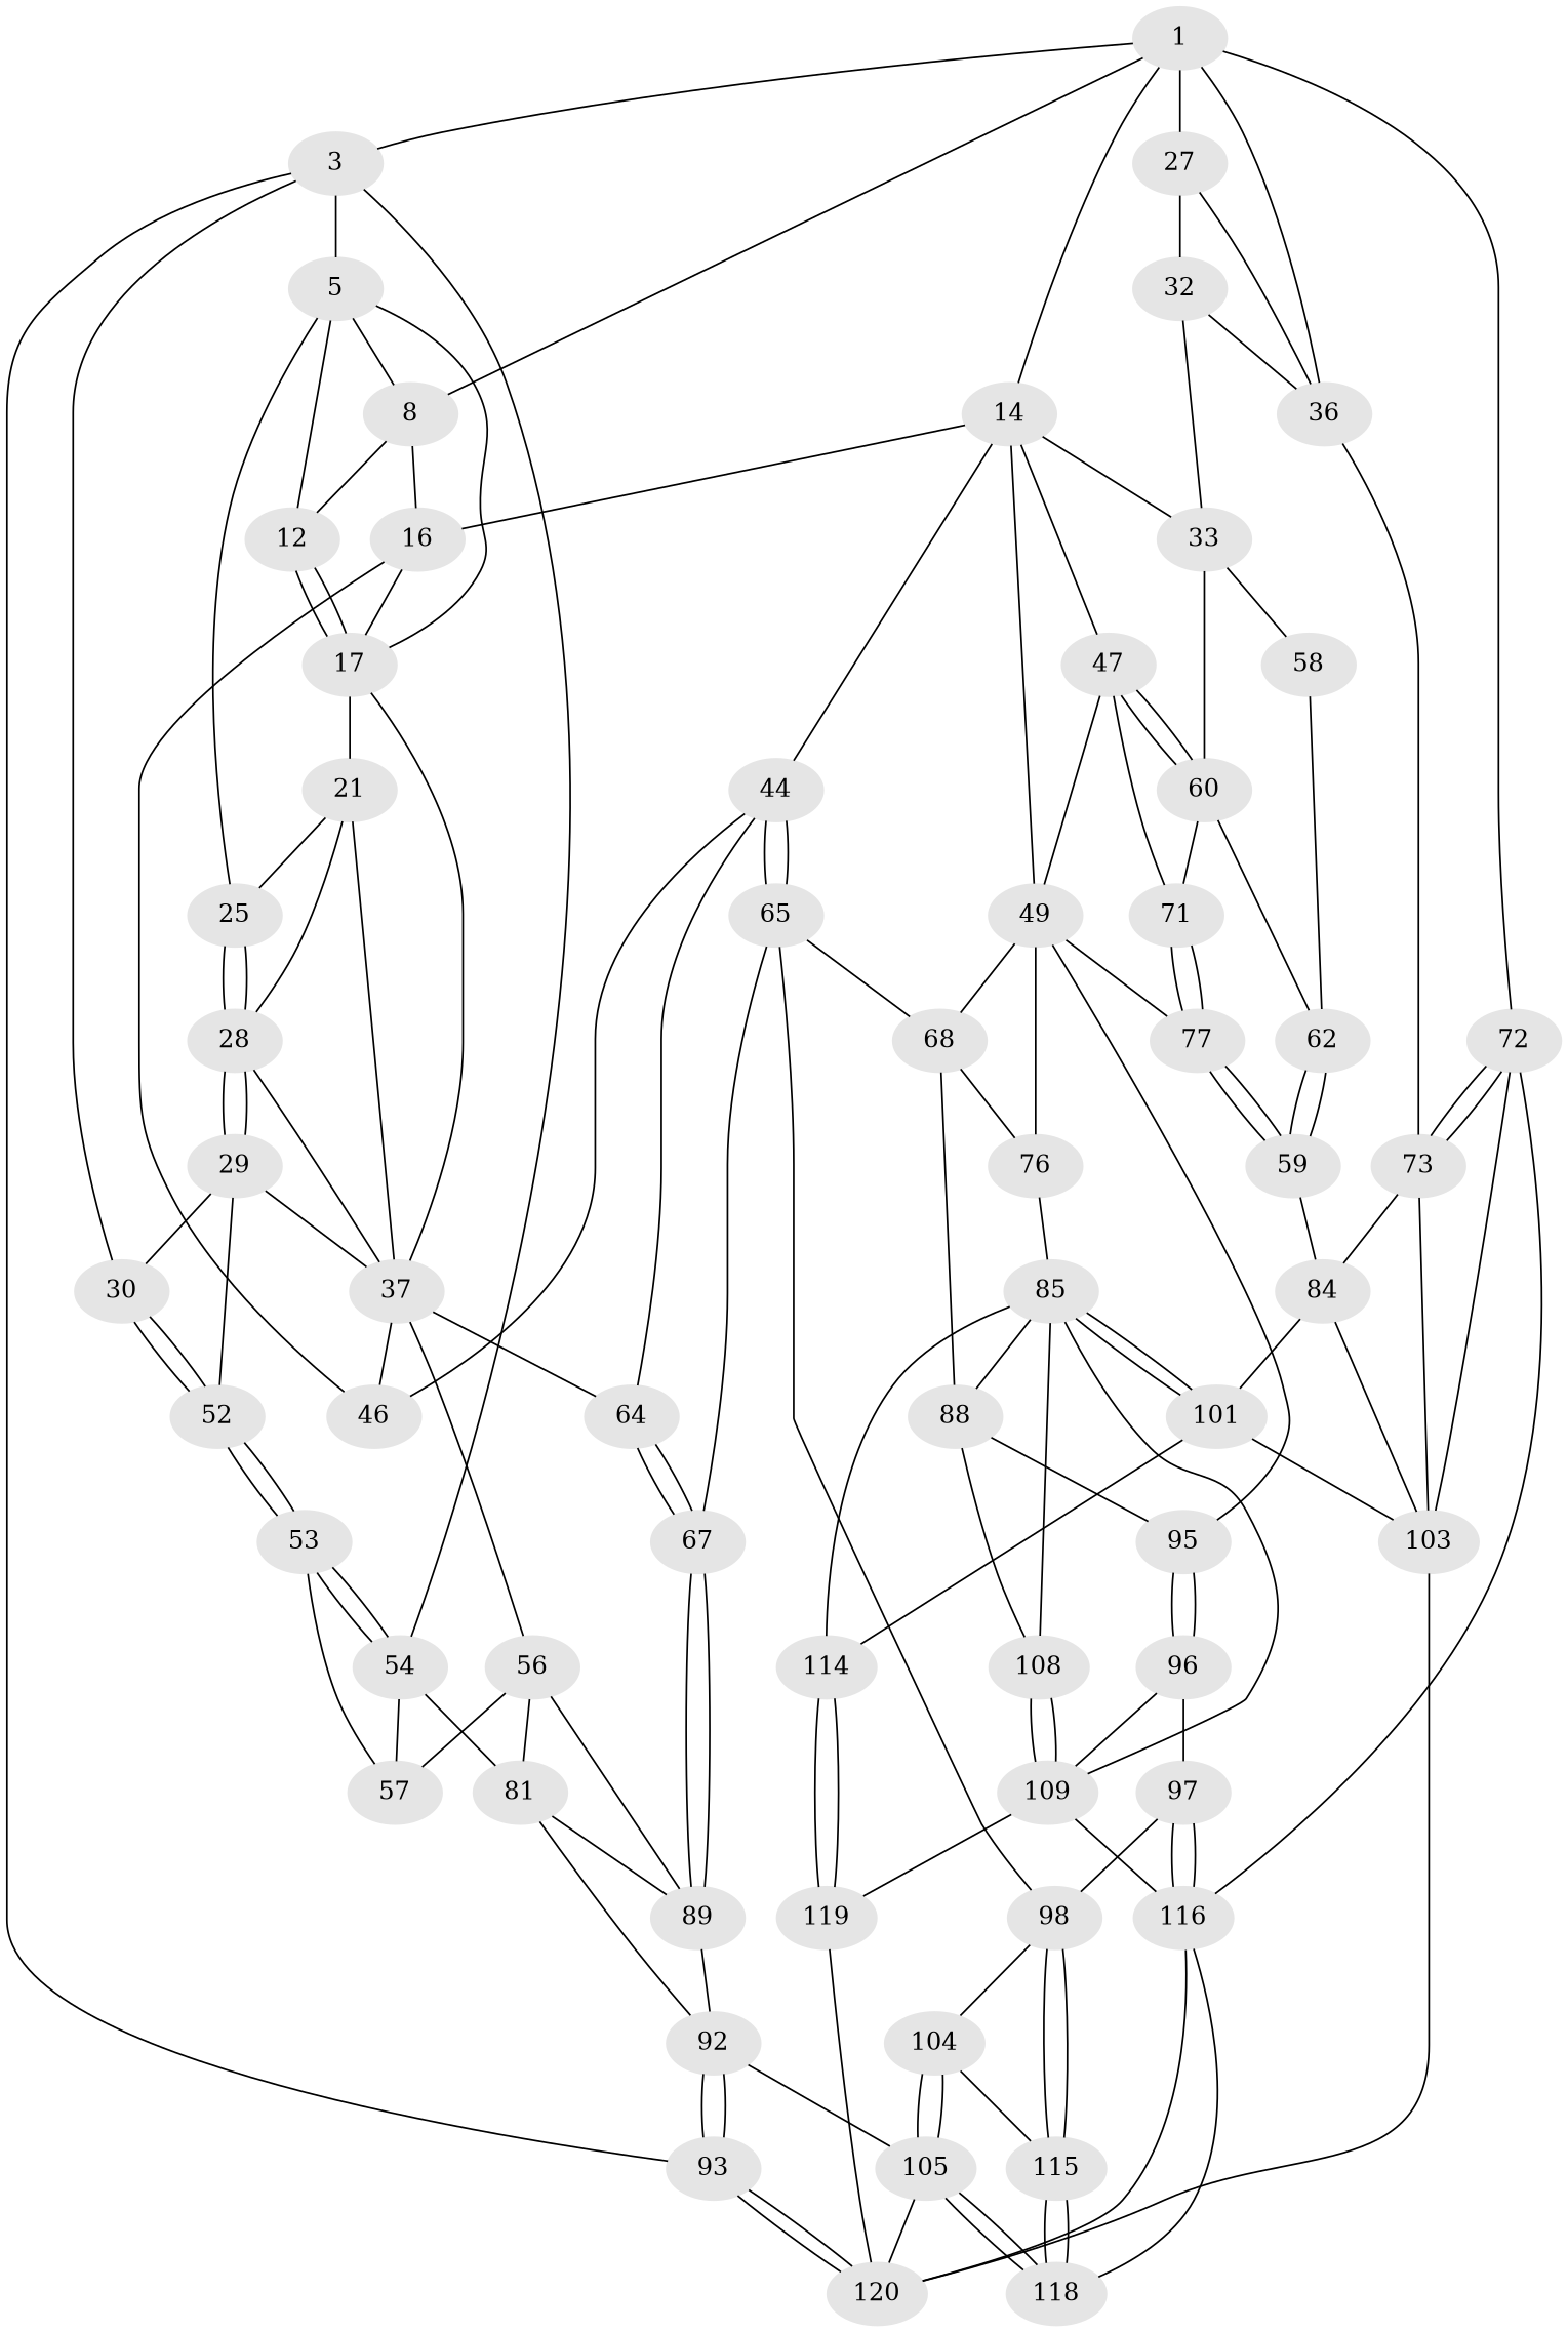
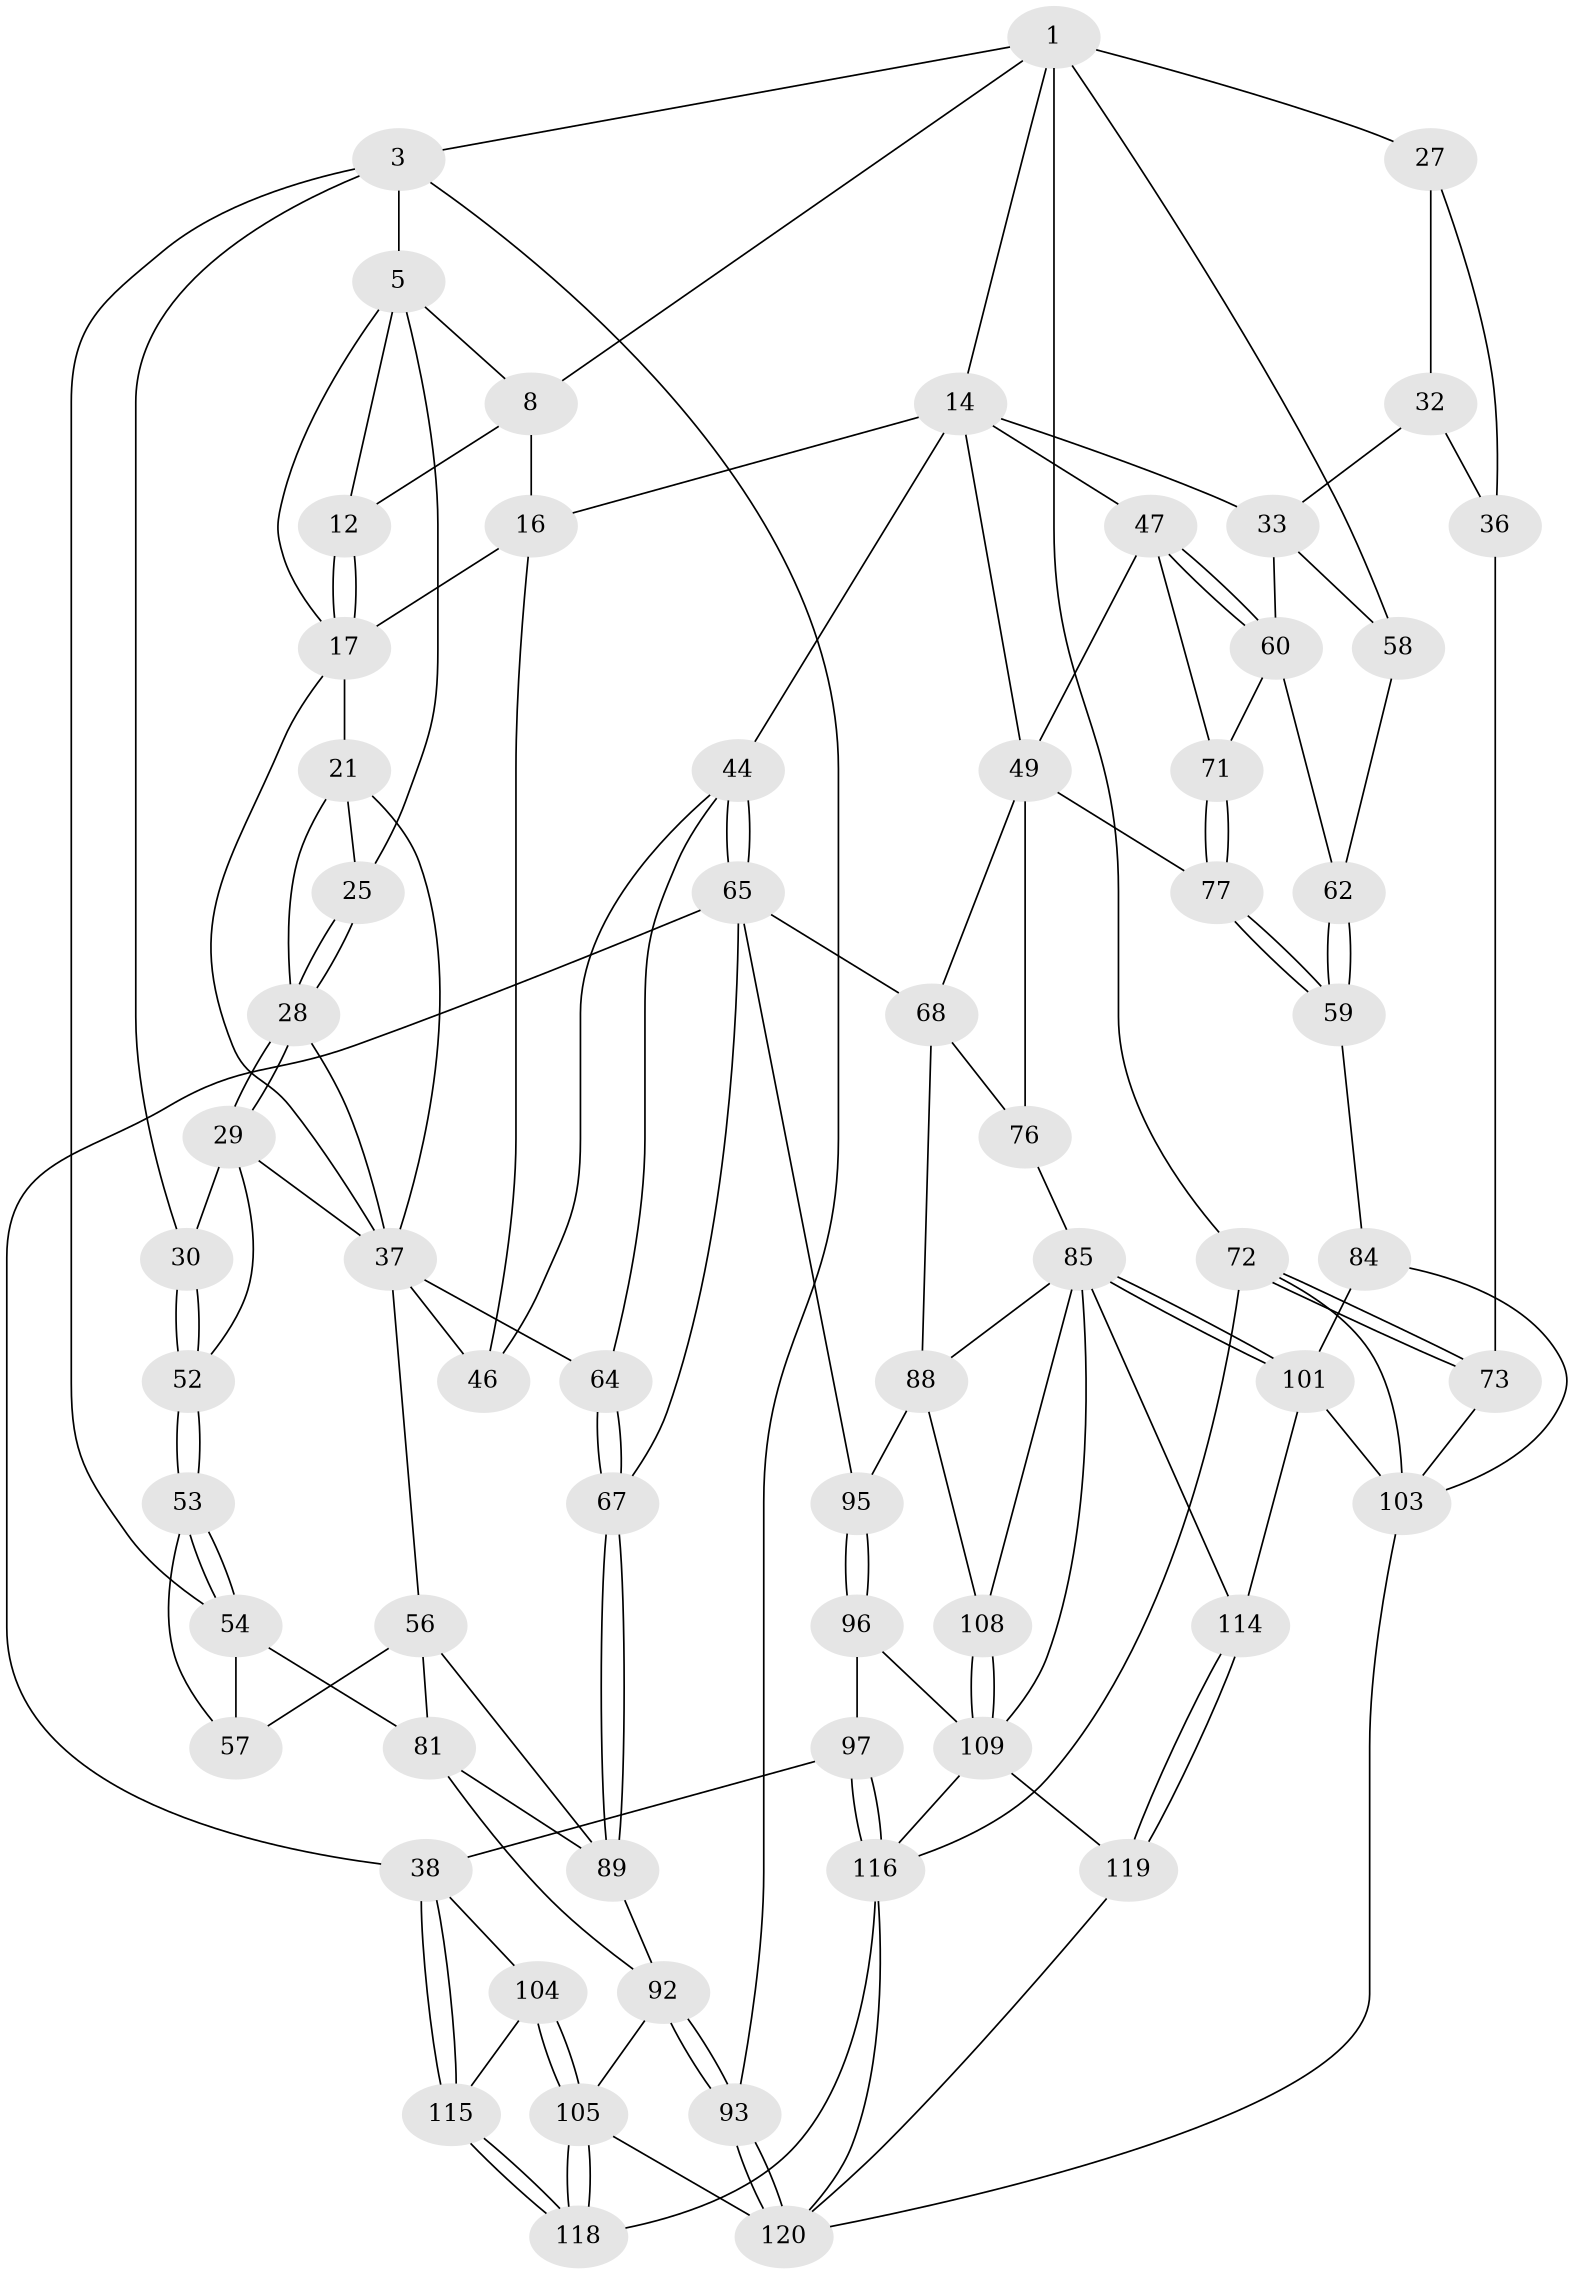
  graph {
    node [color=gray90 style=filled]
    1 [super="+9+2"]
    3 [super="+4"]
    8 [super="+10"]
    14 [super="+15+34"]
    27 [super="+31"]
    36 [super="+41"]
    72
    5 [super="+6"]
    30
    54 [super="+61"]
    93
    12
    16 [super="+19"]
    33 [super="+59"]
    44 [super="+45"]
    47 [super="+48"]
    49 [super="+50+75"]
    32 [super="+42"]
    73 [super="+74"]
    103 [super="+122"]
    116 [super="+117"]
    17 [super="+20+18"]
    25
    52
    57
    81 [super="+91"]
    120 [super="+121"]
    21 [super="+23"]
    37 [super="+38"]
    28 [super="+35"]
    46
    58
    60 [super="+63"]
    64
    65 [super="+66+70"]
    71
    68 [super="+69"]
    76 [super="+82"]
    77
    56 [super="+80"]
    29 [super="+51"]
    53
    62
    84 [super="+100"]
    89 [super="+90"]
    67
    95
-   98 [super="+99"]
+   98 [super="+99" label=38]
    88 [super="+94"]
    85 [super="+86"]
    n51 [label=59]
    92 [super="+107"]
    96
    104
    115
    108
    101 [super="+113"]
    109 [super="+110"]
    114
    105 [super="+106"]
    119
    118
    97
    1 -- 3
    1 -- 8
    1 -- 14
    1 -- 27 [weight=2]
-   1 -- 36
+   1 -- 58
    1 -- 72
    3 -- 5
    3 -- 30
    3 -- 54
    3 -- 93
    8 -- 12
    8 -- 16
    14 -- 16
    14 -- 33
    14 -- 44
    14 -- 47
    14 -- 49
    27 -- 36
    27 -- 32
    36 -- 73
    72 -- 73
    72 -- 73
    72 -- 103
    72 -- 116
    5 -- 8
    5 -- 12
    5 -- 17
    5 -- 25
    30 -- 52
    30 -- 52
    54 -- 57
    54 -- 81
    93 -- 120
    93 -- 120
    12 -- 17
    12 -- 17
    16 -- 17
    16 -- 46
    33 -- 58
    33 -- 60
    44 -- 46
    44 -- 64
    44 -- 65
    44 -- 65
    47 -- 49
    47 -- 60
    47 -- 60
    47 -- 71
    49 -- 68
    49 -- 76 [weight=2]
    49 -- 77
    32 -- 36
    32 -- 33
    73 -- 103
-   73 -- 84
    103 -- 120
    116 -- 120
    116 -- 118
    17 -- 21
    17 -- 37
    25 -- 28
    25 -- 28
    52 -- 53
    52 -- 53
    81 -- 89
    81 -- 92
    21 -- 25
    21 -- 37
    21 -- 28
    37 -- 46
    37 -- 64
    37 -- 56
    28 -- 37
    28 -- 29
    28 -- 29
    58 -- 62
    60 -- 71
    60 -- 62
    64 -- 67
    64 -- 67
    65 -- 68
    65 -- 67
-   49 -- 95
+   65 -- 95
    65 -- 98
    71 -- 77
    71 -- 77
    68 -- 76
    68 -- 88
    76 -- 85
    77 -- n51
    77 -- n51
    56 -- 57
    56 -- 81
    56 -- 89
    29 -- 30
    29 -- 52
    29 -- 37
    53 -- 54
    53 -- 54
    53 -- 57
    62 -- n51
    62 -- n51
    84 -- 103
    84 -- 101
    89 -- 92
    67 -- 89
    67 -- 89
    95 -- 96
    95 -- 96
    98 -- 104
    98 -- 115
    98 -- 115
    88 -- 95
    88 -- 108
    85 -- 88
    85 -- 108
    85 -- 101
    85 -- 101
    85 -- 109
    85 -- 114
    n51 -- 84
    92 -- 93
    92 -- 93
    92 -- 105
    96 -- 109
    96 -- 97
    104 -- 115
    104 -- 105
    104 -- 105
    115 -- 118
    115 -- 118
    108 -- 109
    108 -- 109
    101 -- 103
    101 -- 114
    109 -- 116
    109 -- 119
    114 -- 119
    114 -- 119
    105 -- 120
    105 -- 118
    105 -- 118
    119 -- 120
    97 -- 116
    97 -- 116
    97 -- 98
  }
